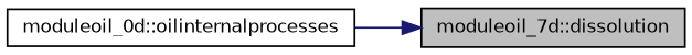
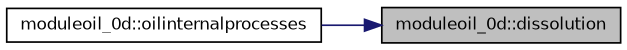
  digraph {
    rankdir=RL
    node [color=black fontname=Helvetica fontsize=10 shape=record style=filled]
-   n1 [fillcolor=grey75 fontcolor=black height=0.2 label="moduleoil_7d::dissolution" width=0.4]
+   n1 [fillcolor=grey75 fontcolor=black height=0.2 label="moduleoil_0d::dissolution" width=0.4]
    n2 [fillcolor=white height=0.2 label="moduleoil_0d::oilinternalprocesses" width=0.4]
    n1 -> n2 [color=midnightblue dir=back fontname=Helvetica fontsize=10 labelfontname=Helvetica labelfontsize=10 style=solid]
  }
